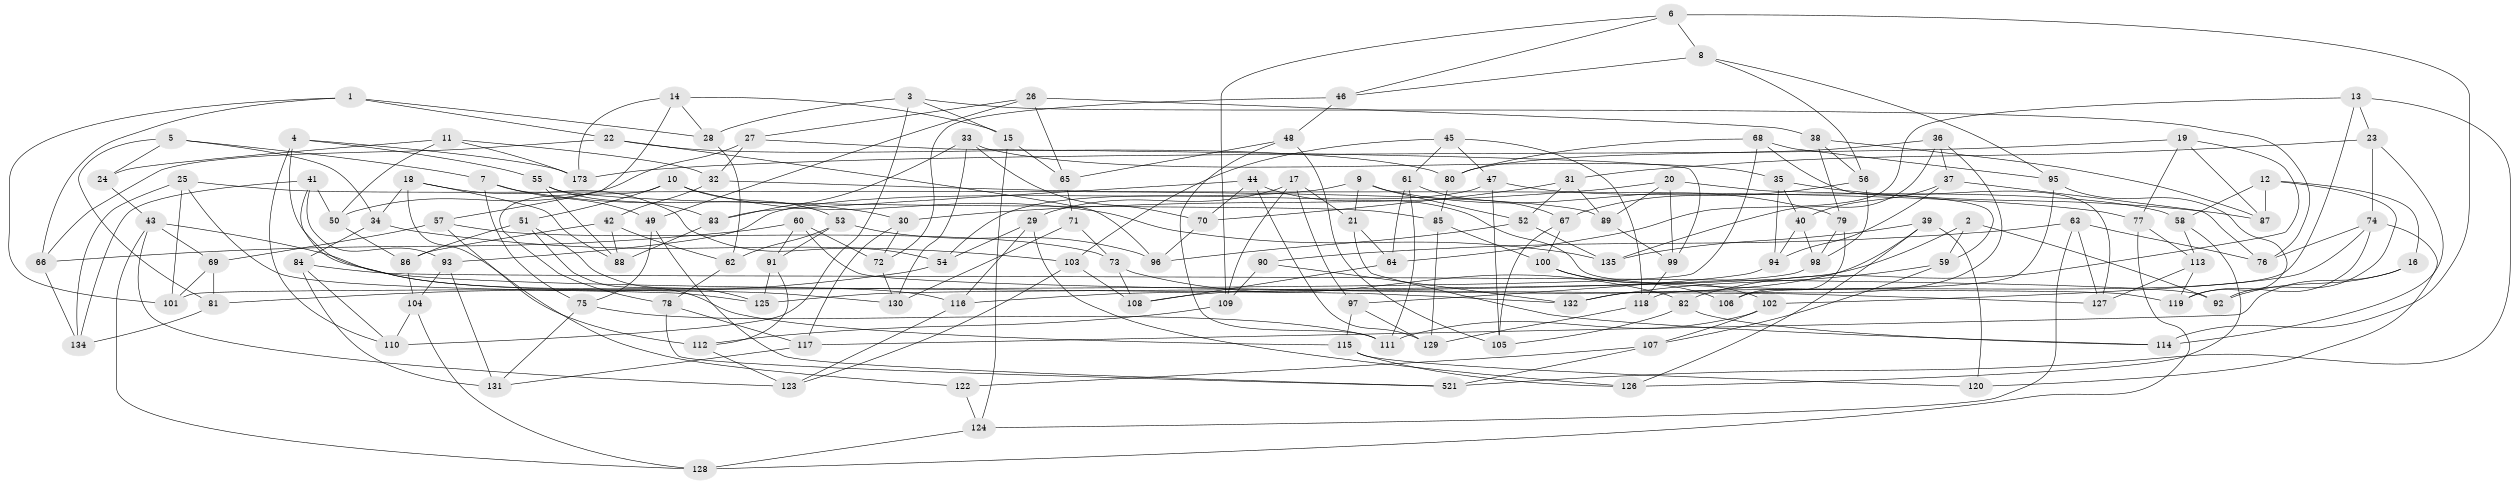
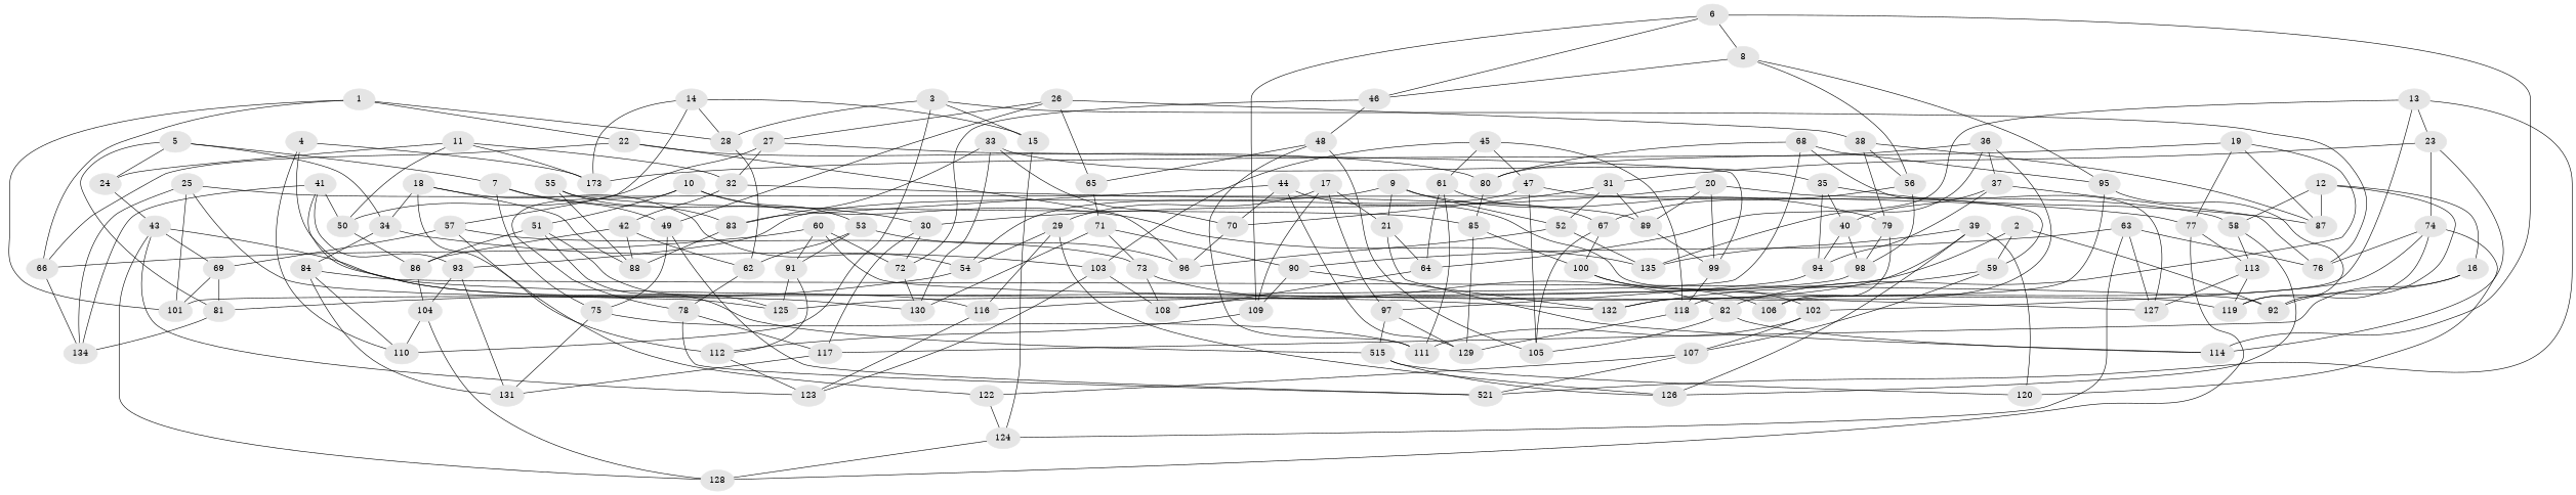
  graph {
    node [color=gray90 style=filled]
    1
    22
    28
    66
    101
    80
    96
    62
    134
    2
    59
    92
    125
    132
    107
    122
    124
    3
    15
    76
    110
    65
    4
    55
    116
    n26 [label=173]
    88
    83
    85
    123
    5
    7
    24
    34
    81
    30
    49
    75
    43
    84
    103
    6
    8
    46
    109
    114
    56
    95
    72
    48
    112
    117
    n53 [label=521]
    111
    131
    98
    67
    119
    118
    9
    21
    52
    79
    93
    64
    135
    106
    104
    10
    51
    53
    78
    86
-   115
+   115 [label=515]
    91
    11
    32
    50
    77
    42
    12
    16
    58
    87
    126
    113
    13
    23
    31
    74
    108
    14
    57
    69
    73
    71
    128
    17
    29
    97
    54
    129
    18
    19
    82
    105
    20
    89
    99
    70
    25
    26
    27
    38
    130
    33
    35
    40
    94
    36
    37
    39
    120
    41
    44
    45
    47
    61
    100
    127
    60
    63
    90
    102
    68
    1 -- 22
    1 -- 28
    1 -- 66
    1 -- 101
    22 -- 66
    22 -- 80
    22 -- 96
    28 -- 62
    66 -- 134
    80 -- 85
    62 -- 78
    2 -- 59
    2 -- 92
    2 -- 125
    59 -- 132
    59 -- 107
    107 -- 122
    107 -- n53
    122 -- 124
    124 -- 128
    3 -- 28
    3 -- 15
    3 -- 76
    3 -- 110
    15 -- 124
-   15 -- 65
    65 -- 71
    4 -- 110
-   4 -- 55
    4 -- 116
    4 -- n26
    55 -- 88
    55 -- 83
    55 -- 85
    116 -- 123
    83 -- 88
    85 -- 129
    85 -- 100
    5 -- 7
    5 -- 24
    5 -- 34
    5 -- 81
    7 -- 30
    7 -- 49
    7 -- 75
    24 -- 43
    34 -- 84
    34 -- 103
    81 -- 134
    30 -- 72
    30 -- 117
    49 -- 75
    49 -- n53
    75 -- 111
    75 -- 131
    43 -- 132
    43 -- 123
    43 -- 69
    43 -- 128
    84 -- 92
    84 -- 110
    84 -- 131
    103 -- 123
    103 -- 108
    6 -- 8
    6 -- 46
    6 -- 109
    6 -- 114
    8 -- 46
    8 -- 56
    8 -- 95
    46 -- 72
    46 -- 48
    109 -- 112
    56 -- 98
    56 -- 67
    95 -- 119
    95 -- 118
    72 -- 130
    48 -- 65
    48 -- 111
    48 -- 105
    112 -- 123
    117 -- 131
    98 -- 116
    67 -- 105
    67 -- 100
    118 -- 129
    9 -- 21
    9 -- 52
    9 -- 79
    9 -- 93
    21 -- 114
    21 -- 64
    52 -- 96
    52 -- 135
    79 -- 98
    79 -- 106
    93 -- 131
    93 -- 104
    64 -- 108
    104 -- 110
    104 -- 128
    10 -- 135
    10 -- 51
    10 -- 53
    10 -- 78
    51 -- 125
    51 -- 86
    51 -- 115
    53 -- 96
    53 -- 62
    53 -- 91
    78 -- 117
    78 -- n53
    86 -- 104
    115 -- 126
    115 -- 120
    91 -- 125
    91 -- 112
    11 -- n26
    11 -- 24
    11 -- 32
    11 -- 50
    32 -- 77
    32 -- 42
    50 -- 86
    77 -- 113
    77 -- 128
    42 -- 62
    42 -- 88
    42 -- 86
    12 -- 92
    12 -- 16
    12 -- 58
    12 -- 87
    16 -- 92
    16 -- 117
    58 -- 126
    58 -- 113
    113 -- 119
    113 -- 127
    13 -- n53
    13 -- 64
    13 -- 106
    13 -- 23
    23 -- 114
    23 -- 31
    23 -- 74
    31 -- 52
    31 -- 89
    31 -- 70
    74 -- 76
    74 -- 119
    74 -- 120
    74 -- 102
    14 -- 28
    14 -- 15
    14 -- n26
    14 -- 57
    57 -- 122
    57 -- 69
    57 -- 73
    69 -- 101
    69 -- 81
    73 -- 108
    73 -- 82
    71 -- 73
    71 -- 130
+   71 -- 90
    17 -- 109
    17 -- 21
    17 -- 29
    17 -- 97
    29 -- 116
    29 -- 126
    29 -- 54
    97 -- 115
    97 -- 129
    54 -- 81
    18 -- 88
    18 -- 34
    18 -- 112
    18 -- 54
    19 -- n26
    19 -- 77
    19 -- 87
    19 -- 82
    82 -- 114
    82 -- 105
    20 -- 59
    20 -- 30
    20 -- 89
    20 -- 99
    89 -- 99
    99 -- 118
    70 -- 96
    25 -- 101
    25 -- 134
    25 -- 125
    25 -- 89
    26 -- 65
    26 -- 49
    26 -- 27
    26 -- 38
    27 -- 32
    27 -- 50
    27 -- 99
    38 -- 56
    38 -- 79
    38 -- 87
    33 -- 83
    33 -- 70
    33 -- 130
    33 -- 35
    35 -- 87
    35 -- 40
    35 -- 94
    40 -- 98
    40 -- 94
    94 -- 97
    36 -- 80
    36 -- 132
    36 -- 135
    36 -- 37
    37 -- 76
    37 -- 40
    37 -- 94
    39 -- 135
    39 -- 126
    39 -- 108
    39 -- 120
    41 -- 134
    41 -- 93
    41 -- 50
    41 -- 130
    44 -- 83
    44 -- 119
    44 -- 129
    44 -- 70
    45 -- 103
    45 -- 118
    45 -- 47
    45 -- 61
    47 -- 58
    47 -- 54
    47 -- 105
    61 -- 111
    61 -- 67
    61 -- 64
    100 -- 106
    100 -- 102
    60 -- 66
    60 -- 72
    60 -- 91
    60 -- 127
    63 -- 124
    63 -- 76
    63 -- 127
    63 -- 90
    90 -- 132
    90 -- 109
    102 -- 107
    102 -- 111
    68 -- 101
    68 -- 80
    68 -- 95
    68 -- 127
  }
